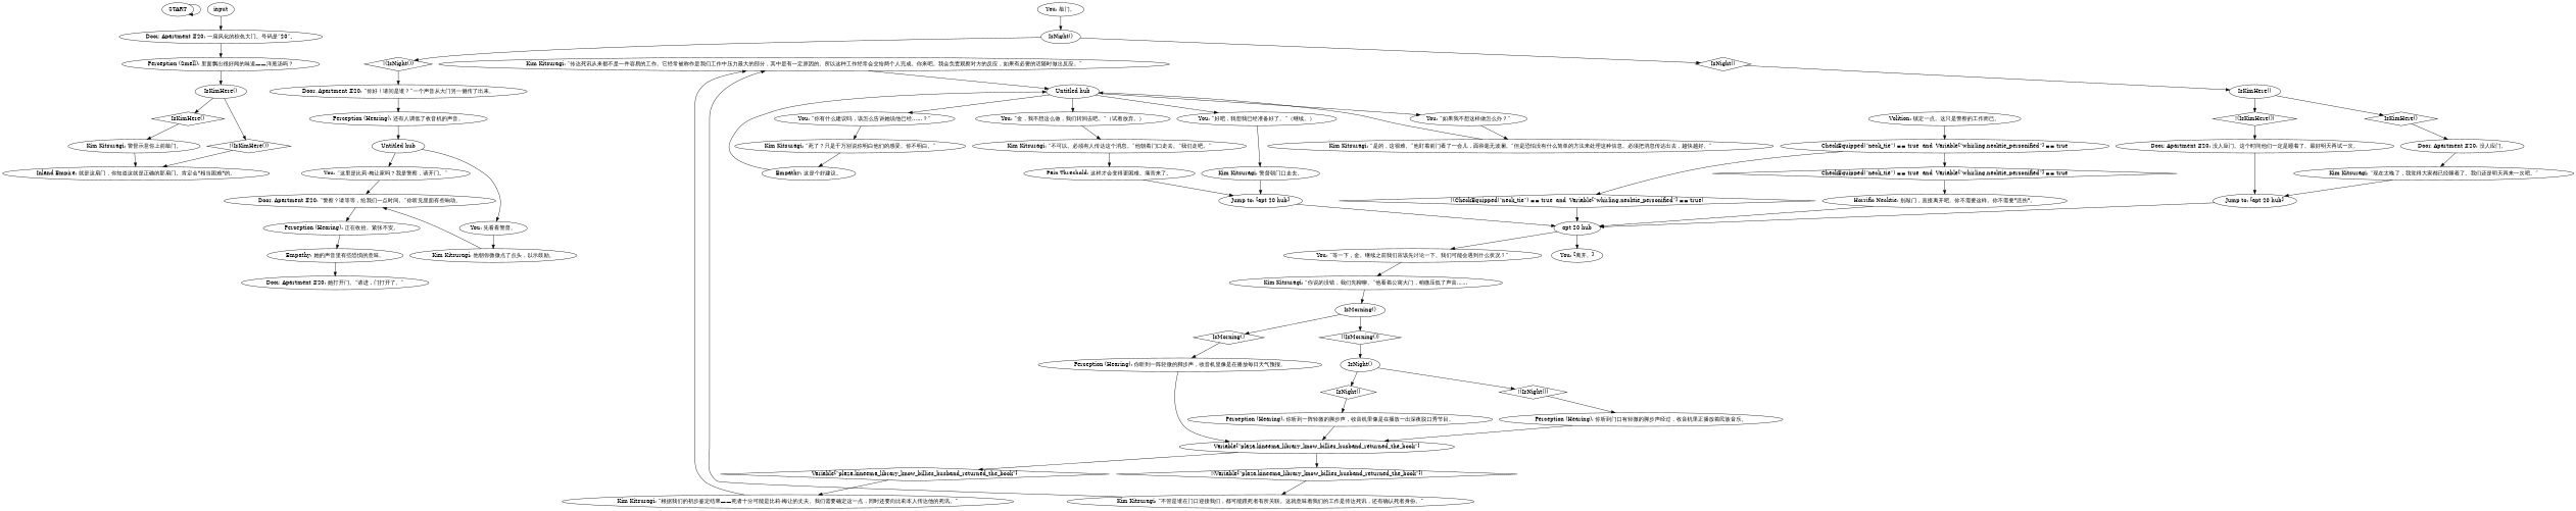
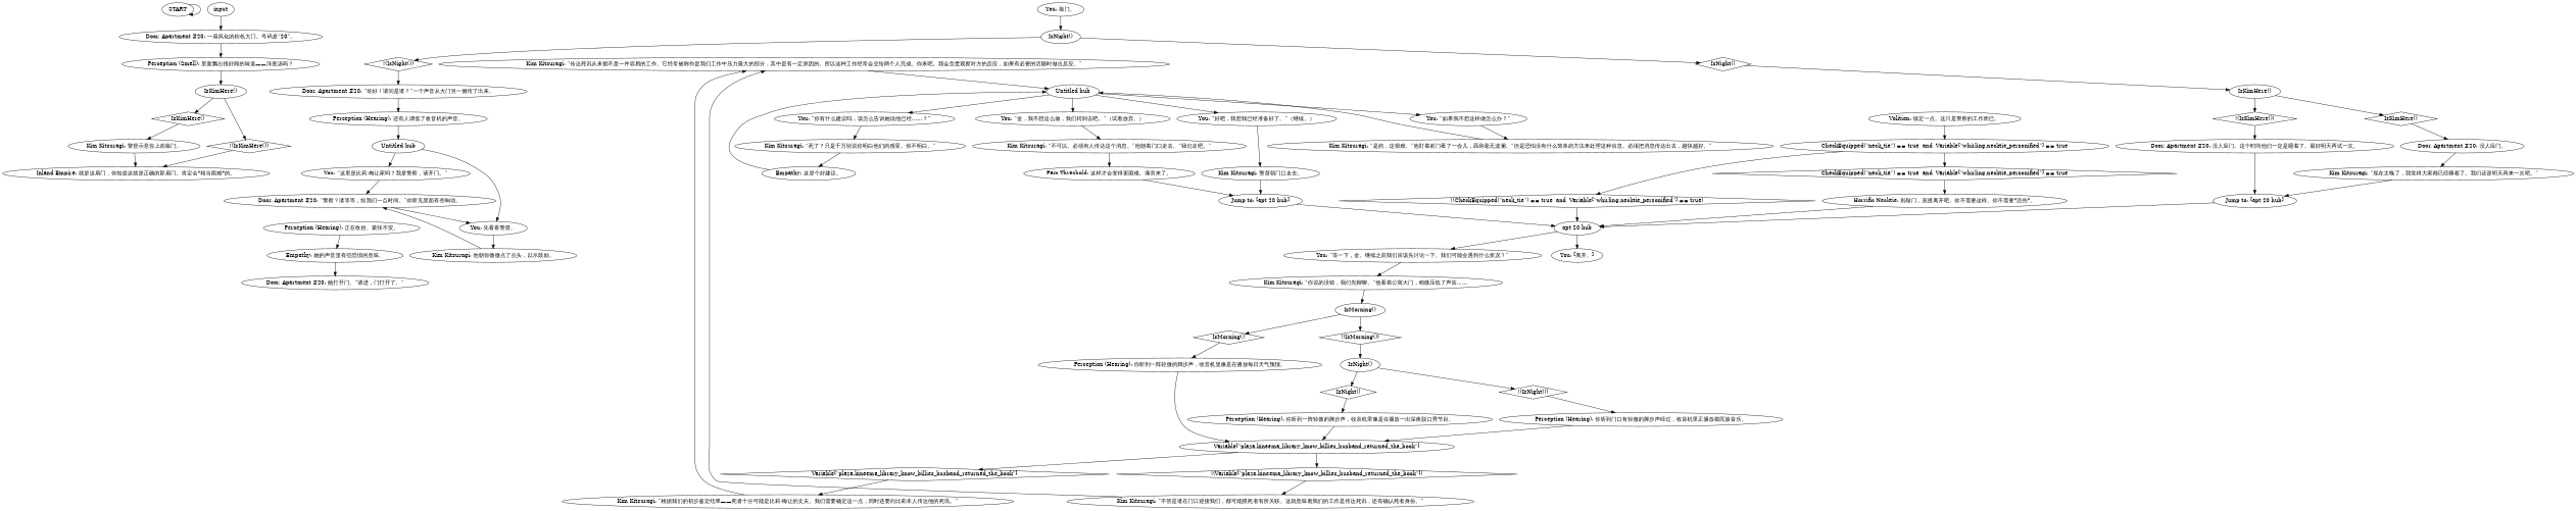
  digraph {
    n1 [label=START]
    n2 [label=input]
    n3 [label="Door, Apartment #20: 一扇风化的棕色大门。号码是“20”。"]
    n4 [label="Perception (Smell): 里面飘出很好闻的味道——洋葱汤吗？"]
    n5 [label="IsKimHere()"]
    n6 [label="IsKimHere()" shape=diamond]
    n7 [label="!(IsKimHere())" shape=diamond]
    n8 [label="Kim Kitsuragi: 警督示意你上前敲门。"]
    n9 [label="Inland Empire: 就是这扇门，你知道这就是正确的那扇门。肯定会*相当困难*的。"]
    n10 [label="Kim Kitsuragi: “传达死讯从来都不是一件容易的工作。它经常被称作是我们工作中压力最大的部分，其中是有一定原因的。所以这种工作经常会交给两个人完成。你来吧。我会负责观察对方的反应，如果有必要的话随时做出反应。”"]
    n11 [label="Untitled hub"]
    n12 [label="You: “如果我不想这样做怎么办？”"]
    n13 [label="You: “好吧，我想我已经准备好了。”（继续。）"]
    n14 [label="You: “金，我不想这么做，我们转回去吧。”（试着放弃。）"]
    n15 [label="You: “你有什么建议吗，该怎么告诉她说他已经……？”"]
    n16 [label="IsMorning()"]
    n17 [label="IsMorning()" shape=diamond]
    n18 [label="!(IsMorning())" shape=diamond]
    n19 [label="Perception (Hearing): 你听到一阵轻微的脚步声，收音机里像是在播放每日天气预报。"]
    n20 [label="IsNight()"]
    n21 [label="Variable[\"plaza.kineema_library_know_billies_husband_returned_the_book\"]"]
    n22 [label="IsNight()" shape=diamond]
    n23 [label="!(IsNight())" shape=diamond]
    n24 [label="Kim Kitsuragi: “是的，这很难。”他盯着前门看了一会儿，面容毫无波澜。“但是恐怕没有什么简单的方法来处理这种信息。必须把消息传达出去，越快越好。”"]
    n25 [label="Kim Kitsuragi: 警督朝门口走去。"]
    n26 [label="Jump to: [apt 20 hub]"]
    n27 [label="Volition: 镇定一点。这只是警察的工作而已。"]
    n28 [label="CheckEquipped(\"neck_tie\") == true  and  Variable[\"whirling.necktie_personified\"] == true"]
    n29 [label="CheckEquipped(\"neck_tie\") == true  and  Variable[\"whirling.necktie_personified\"] == true" shape=diamond]
    n30 [label="!(CheckEquipped(\"neck_tie\") == true  and  Variable[\"whirling.necktie_personified\"] == true)" shape=diamond]
    n31 [label="You: 敲门。"]
    n32 [label="IsNight()"]
    n33 [label="IsNight()" shape=diamond]
    n34 [label="!(IsNight())" shape=diamond]
    n35 [label="Untitled hub"]
    n36 [label="You: “这里是比莉·梅让家吗？我是警察，请开门。”"]
    n37 [label="You: 先看看警督。"]
    n38 [label="Door, Apartment #20: “警察？请等等，给我们一点时间。”你听见里面有些响动。"]
    n39 [label="Kim Kitsuragi: 他朝你微微点了点头，以示鼓励。"]
    n40 [label="Perception (Hearing): 正在收拾。紧张不安。"]
    n41 [label="You: [离开。]"]
    n42 [label="Horrific Necktie: 别敲门，直接离开吧。你不需要这样。你不需要*悲伤*。"]
    n43 [label="apt 20 hub"]
    n44 [label="You: “等一下，金。继续之前我们应该先讨论一下。我们可能会遇到什么状况？”"]
    n45 [label="Perception (Hearing): 你听到门口有轻微的脚步声经过，收音机里正播放着民族音乐。"]
    n46 [label="Variable[\"plaza.kineema_library_know_billies_husband_returned_the_book\"]" shape=diamond]
    n47 [label="!(Variable[\"plaza.kineema_library_know_billies_husband_returned_the_book\"])" shape=diamond]
    n48 [label="Pain Threshold: 这样才会变得更困难。痛苦来了。"]
    n49 [label="Kim Kitsuragi: “根据我们的初步鉴定结果——死者十分可能是比莉·梅让的丈夫。我们需要确定这一点，同时还要向比莉本人传达他的死讯。”"]
    n50 [label="Perception (Hearing): 还有人调低了收音机的声音。"]
    n51 [label="Kim Kitsuragi: “不管是谁在门口迎接我们，都可能跟死者有所关联。这就意味着我们的工作是传达死讯，还有确认死者身份。”"]
    n52 [label="Perception (Hearing): 你听到一阵轻微的脚步声，收音机里像是在播放一出深夜脱口秀节目。"]
    n53 [label="IsKimHere()"]
    n54 [label="Door, Apartment #20: “你好！请问是谁？”一个声音从大门另一侧传了出来。"]
    n55 [label="IsKimHere()" shape=diamond]
    n56 [label="!(IsKimHere())" shape=diamond]
    n57 [label="Kim Kitsuragi: “不可以。必须有人传达这个消息。”他朝着门口走去。“我们走吧。”"]
    n58 [label="Kim Kitsuragi: “现在太晚了，我觉得大家都已经睡着了。我们还是明天再来一次吧。”"]
    n59 [label="Jump to: [apt 20 hub]"]
    n60 [label="Empathy: 这是个好建议。"]
    n61 [label="Door, Apartment #20: 没人应门。"]
    n62 [label="Door, Apartment #20: 她打开门。“请进，门打开了。”"]
    n63 [label="Kim Kitsuragi: “你说的没错，我们先聊聊。”他看着公寓大门，稍微压低了声音……"]
    n64 [label="Door, Apartment #20: 没人应门。这个时间他们一定是睡着了。最好明天再试一次。"]
    n65 [label="Kim Kitsuragi: “死了？只是千万别说你明白他们的感受。你不明白。”"]
    n66 [label="Empathy: 她的声音里有些恐惧的意味。"]
    n1 -> n1
    n2 -> n3
    n3 -> n4
    n4 -> n5
    n5 -> n6
    n5 -> n7
    n6 -> n8
    n7 -> n9
    n8 -> n9
    n10 -> n11
    n11 -> n12
    n11 -> n13
    n11 -> n14
    n11 -> n15
    n12 -> n24
    n13 -> n25
    n14 -> n57
    n15 -> n65
    n16 -> n17
    n16 -> n18
    n17 -> n19
    n18 -> n20
    n19 -> n21
    n20 -> n22
    n20 -> n23
    n21 -> n46
    n21 -> n47
    n22 -> n52
    n23 -> n45
    n24 -> n11
    n25 -> n26
    n26 -> n43
    n27 -> n28
    n28 -> n29
    n28 -> n30
    n29 -> n42
    n30 -> n43
    n31 -> n32
    n32 -> n33
    n32 -> n34
    n33 -> n53
    n34 -> n54
    n35 -> n36
    n35 -> n37
    n36 -> n38
    n37 -> n39
-   n38 -> n40
+   n38 -> n37
    n39 -> n38
    n40 -> n66
    n42 -> n43
    n43 -> n41
    n43 -> n44
    n44 -> n63
    n45 -> n21
    n46 -> n49
    n47 -> n51
    n48 -> n26
    n49 -> n10
    n50 -> n35
    n51 -> n10
    n52 -> n21
    n53 -> n55
    n53 -> n56
    n54 -> n50
    n55 -> n61
    n56 -> n64
    n57 -> n48
    n58 -> n59
    n59 -> n43
    n60 -> n11
    n61 -> n58
    n63 -> n16
    n64 -> n59
    n65 -> n60
    n66 -> n62
  }
